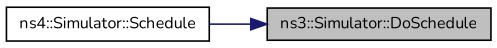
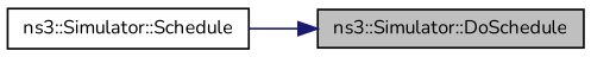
  digraph {
    rankdir=RL
    fontname=Nunito
    node [color=black fontname=Nunito fontsize=10 shape=record style=filled]
    n1 [fillcolor=grey75 fontcolor=black height=0.2 label="ns3::Simulator::DoSchedule" width=0.4]
-   n2 [fillcolor=white height=0.2 label="ns4::Simulator::Schedule" width=0.4]
+   n2 [fillcolor=white height=0.2 label="ns3::Simulator::Schedule" width=0.4]
    n1 -> n2 [color=midnightblue dir=back fontname=Nunito fontsize=10 labelfontname=Helvetica labelfontsize=10 style=solid]
  }
